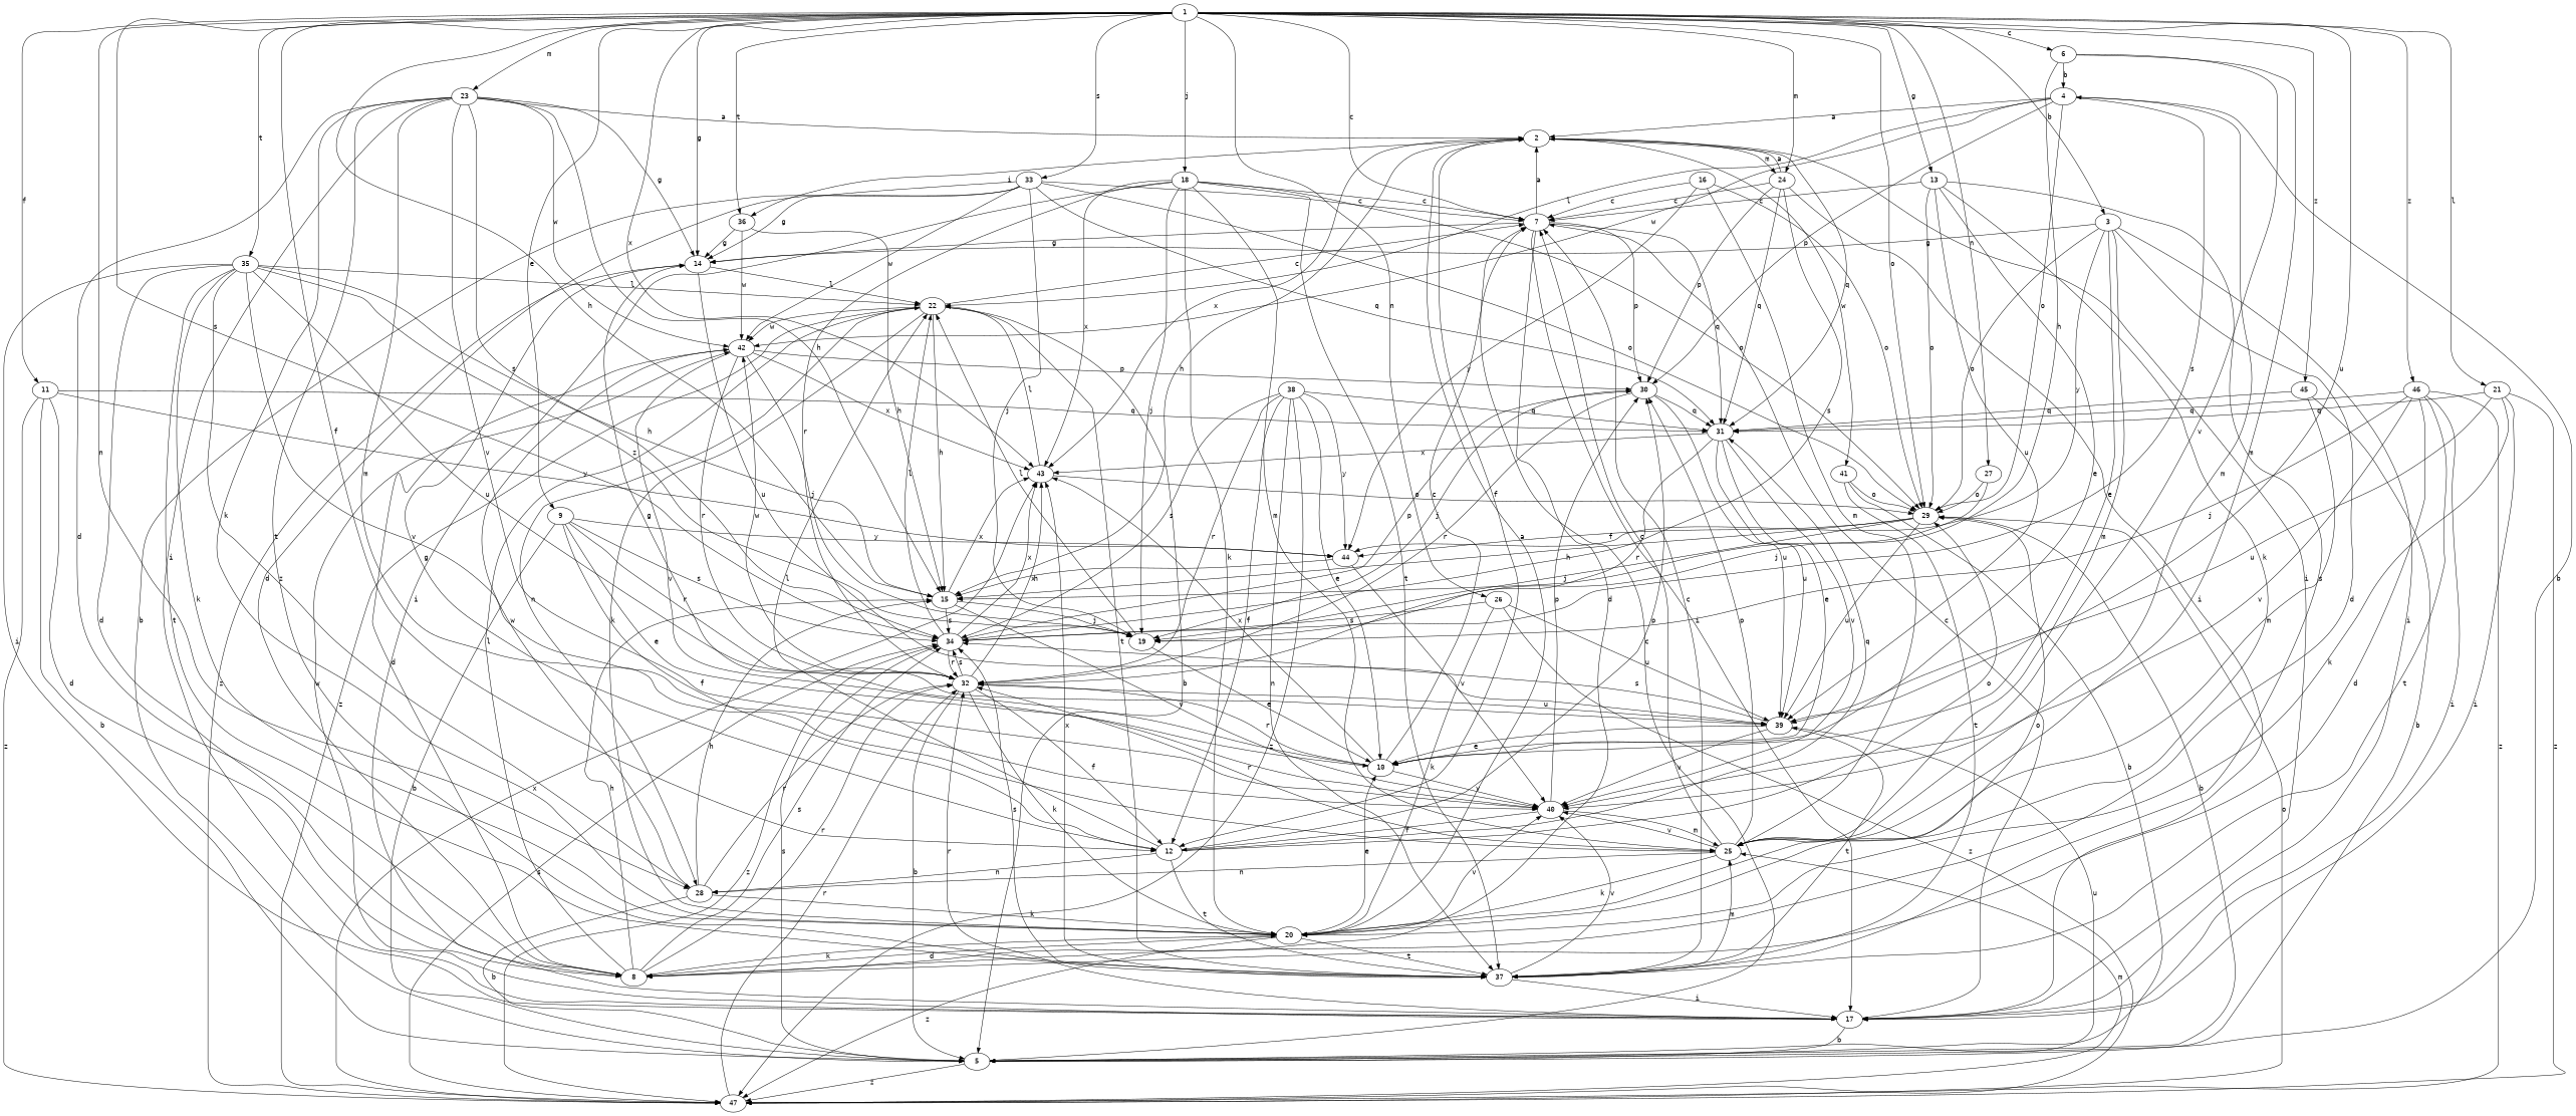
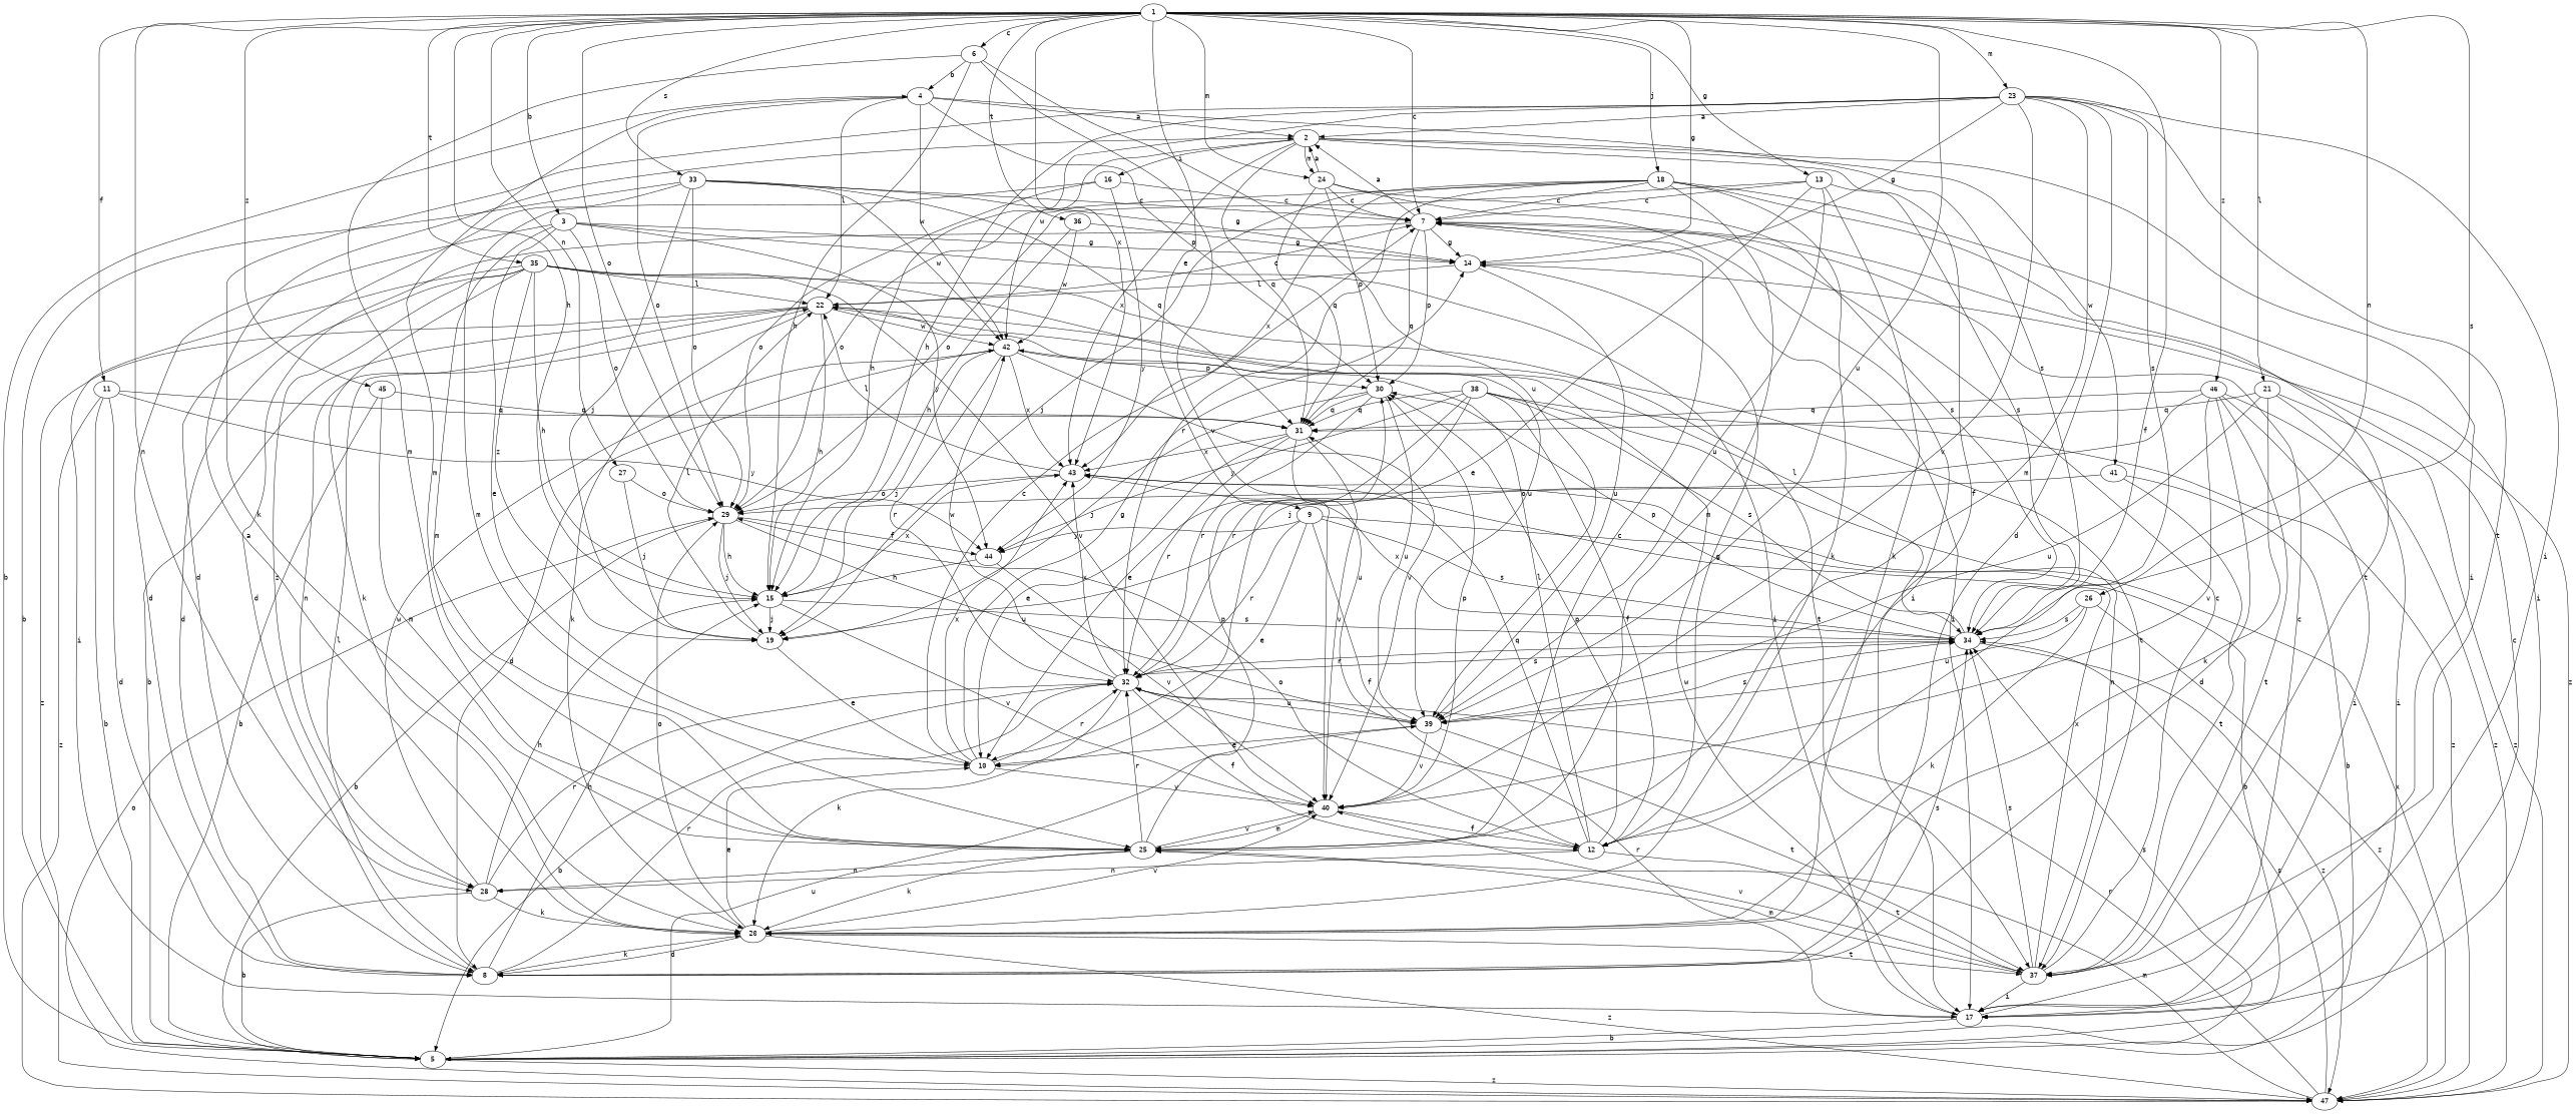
  strict digraph {
    fontname="DejaVu Sans Mono"
    node [fontname="DejaVu Sans Mono"]
    edge [fontname="DejaVu Sans Mono"]
    4
    2
    22
    29
    25
    42
    30
    34
    24
    17
    41
    16
    31
    12
    15
    43
    7
    20
    37
    47
    28
    5
    39
    44
    19
    40
    32
    8
    10
    14
    23
    1
    3
    6
    9
    11
    33
    45
    13
    18
    35
    46
    36
    21
    27
    26
    38
    4 -> 2 [label=a]
    4 -> 22 [label=l]
    4 -> 29 [label=o]
    4 -> 25 [label=m]
    4 -> 42 [label=w]
    4 -> 30 [label=p]
    4 -> 34 [label=s]
    2 -> 24 [label=m]
    2 -> 17 [label=i]
    2 -> 41 [label=w]
-   2 -> 36 [label=i]
+   2 -> 16 [label=i]
    2 -> 31 [label=q]
    2 -> 12 [label=f]
    2 -> 15 [label=h]
    2 -> 43 [label=x]
    22 -> 42 [label=w]
    22 -> 15 [label=h]
    22 -> 7 [label=c]
    22 -> 20 [label=k]
    22 -> 37 [label=t]
    22 -> 47 [label=z]
    22 -> 28 [label=n]
    22 -> 5 [label=b]
    29 -> 15 [label=h]
    29 -> 5 [label=b]
    29 -> 39 [label=u]
    29 -> 44 [label=f]
    29 -> 19 [label=j]
    25 -> 30 [label=p]
    25 -> 7 [label=c]
    25 -> 20 [label=k]
    25 -> 28 [label=n]
    25 -> 40 [label=v]
    25 -> 32 [label=r]
    42 -> 30 [label=p]
    42 -> 43 [label=x]
    42 -> 19 [label=j]
    42 -> 40 [label=v]
    42 -> 32 [label=r]
    42 -> 8 [label=d]
    30 -> 31 [label=q]
    30 -> 39 [label=u]
    30 -> 19 [label=j]
    30 -> 32 [label=r]
    34 -> 22 [label=l]
    34 -> 30 [label=p]
    34 -> 43 [label=x]
    34 -> 47 [label=z]
    34 -> 32 [label=r]
    24 -> 2 [label=a]
    24 -> 30 [label=p]
    24 -> 34 [label=s]
    24 -> 17 [label=i]
    24 -> 31 [label=q]
    24 -> 7 [label=c]
    17 -> 42 [label=w]
    17 -> 7 [label=c]
    17 -> 5 [label=b]
    17 -> 32 [label=r]
    41 -> 29 [label=o]
    41 -> 37 [label=t]
    41 -> 5 [label=b]
    16 -> 29 [label=o]
    16 -> 25 [label=m]
    16 -> 7 [label=c]
    16 -> 44 [label=y]
    31 -> 43 [label=x]
    31 -> 39 [label=u]
    31 -> 40 [label=v]
    31 -> 32 [label=r]
    31 -> 10 [label=e]
    12 -> 22 [label=l]
    12 -> 29 [label=o]
    12 -> 30 [label=p]
    12 -> 31 [label=q]
    12 -> 37 [label=t]
    12 -> 28 [label=n]
    12 -> 14 [label=g]
    15 -> 34 [label=s]
    15 -> 43 [label=x]
    15 -> 19 [label=j]
    15 -> 40 [label=v]
    43 -> 22 [label=l]
    43 -> 29 [label=o]
    7 -> 2 [label=a]
    7 -> 30 [label=p]
    7 -> 17 [label=i]
    7 -> 31 [label=q]
    7 -> 8 [label=d]
    7 -> 14 [label=g]
    20 -> 2 [label=a]
    20 -> 29 [label=o]
    20 -> 37 [label=t]
    20 -> 47 [label=z]
    20 -> 40 [label=v]
    20 -> 8 [label=d]
    20 -> 10 [label=e]
    37 -> 25 [label=m]
    37 -> 34 [label=s]
    37 -> 17 [label=i]
    37 -> 43 [label=x]
    37 -> 7 [label=c]
    37 -> 40 [label=v]
    47 -> 29 [label=o]
    47 -> 25 [label=m]
    47 -> 34 [label=s]
    47 -> 43 [label=x]
    47 -> 32 [label=r]
    28 -> 42 [label=w]
    28 -> 15 [label=h]
    28 -> 20 [label=k]
    28 -> 5 [label=b]
    28 -> 32 [label=r]
    5 -> 4 [label=b]
    5 -> 34 [label=s]
    5 -> 7 [label=c]
    5 -> 47 [label=z]
    5 -> 39 [label=u]
    39 -> 34 [label=s]
    39 -> 37 [label=t]
    39 -> 40 [label=v]
    39 -> 10 [label=e]
    44 -> 15 [label=h]
    44 -> 40 [label=v]
    19 -> 22 [label=l]
    19 -> 10 [label=e]
    40 -> 25 [label=m]
    40 -> 30 [label=p]
    40 -> 12 [label=f]
    32 -> 42 [label=w]
    32 -> 34 [label=s]
    32 -> 12 [label=f]
    32 -> 43 [label=x]
    32 -> 20 [label=k]
    32 -> 5 [label=b]
    32 -> 39 [label=u]
    8 -> 22 [label=l]
    8 -> 34 [label=s]
    8 -> 15 [label=h]
    8 -> 20 [label=k]
    8 -> 32 [label=r]
    10 -> 43 [label=x]
    10 -> 7 [label=c]
    10 -> 40 [label=v]
    10 -> 32 [label=r]
    10 -> 14 [label=g]
    14 -> 22 [label=l]
    14 -> 47 [label=z]
    14 -> 39 [label=u]
    23 -> 2 [label=a]
    23 -> 25 [label=m]
    23 -> 42 [label=w]
    23 -> 34 [label=s]
    23 -> 17 [label=i]
    23 -> 15 [label=h]
    23 -> 20 [label=k]
    23 -> 37 [label=t]
    23 -> 40 [label=v]
    23 -> 8 [label=d]
    23 -> 14 [label=g]
    1 -> 29 [label=o]
    1 -> 34 [label=s]
    1 -> 24 [label=m]
    1 -> 12 [label=f]
    1 -> 15 [label=h]
    1 -> 43 [label=x]
    1 -> 7 [label=c]
    1 -> 28 [label=n]
    1 -> 39 [label=u]
    1 -> 14 [label=g]
    1 -> 23 [label=m]
    1 -> 3 [label=b]
    1 -> 6 [label=c]
    1 -> 9 [label=e]
    1 -> 11 [label=f]
    1 -> 33 [label=s]
    1 -> 45 [label=z]
    1 -> 13 [label=g]
    1 -> 18 [label=j]
    1 -> 35 [label=t]
    1 -> 46 [label=z]
    1 -> 36 [label=t]
    1 -> 21 [label=l]
    1 -> 27 [label=n]
    1 -> 26 [label=n]
    3 -> 29 [label=o]
    3 -> 25 [label=m]
    3 -> 17 [label=i]
    3 -> 44 [label=y]
    3 -> 8 [label=d]
    3 -> 10 [label=e]
    3 -> 14 [label=g]
    6 -> 4 [label=b]
    6 -> 25 [label=m]
    6 -> 15 [label=h]
+   6 -> 39 [label=u]
    6 -> 40 [label=v]
    9 -> 34 [label=s]
    9 -> 12 [label=f]
    9 -> 5 [label=b]
    9 -> 44 [label=y]
    9 -> 32 [label=r]
    9 -> 10 [label=e]
    11 -> 31 [label=q]
    11 -> 47 [label=z]
    11 -> 5 [label=b]
    11 -> 44 [label=y]
    11 -> 8 [label=d]
    33 -> 29 [label=o]
    33 -> 42 [label=w]
    33 -> 31 [label=q]
    33 -> 7 [label=c]
    33 -> 5 [label=b]
    33 -> 19 [label=j]
    33 -> 8 [label=d]
    33 -> 14 [label=g]
    45 -> 25 [label=m]
    45 -> 31 [label=q]
    45 -> 5 [label=b]
    13 -> 29 [label=o]
-   13 -> 37 [label=s]
+   13 -> 34 [label=s]
    13 -> 7 [label=c]
    13 -> 20 [label=k]
    13 -> 39 [label=u]
    13 -> 10 [label=e]
    18 -> 29 [label=o]
    18 -> 25 [label=m]
    18 -> 17 [label=i]
    18 -> 43 [label=x]
    18 -> 7 [label=c]
    18 -> 20 [label=k]
    18 -> 37 [label=t]
    18 -> 19 [label=j]
    18 -> 32 [label=r]
    35 -> 22 [label=l]
    35 -> 17 [label=i]
    35 -> 15 [label=h]
    35 -> 20 [label=k]
    35 -> 37 [label=t]
    35 -> 28 [label=z]
    35 -> 39 [label=u]
    35 -> 19 [label=z]
    35 -> 40 [label=v]
    35 -> 8 [label=d]
    46 -> 17 [label=i]
    46 -> 31 [label=q]
    46 -> 37 [label=t]
    46 -> 47 [label=z]
    46 -> 19 [label=j]
    46 -> 40 [label=v]
    46 -> 8 [label=d]
    36 -> 42 [label=w]
    36 -> 15 [label=h]
    36 -> 14 [label=g]
    21 -> 17 [label=i]
    21 -> 31 [label=q]
    21 -> 20 [label=k]
    21 -> 47 [label=z]
    21 -> 39 [label=u]
    27 -> 29 [label=o]
    27 -> 19 [label=j]
    26 -> 34 [label=s]
    26 -> 20 [label=k]
    26 -> 47 [label=z]
    26 -> 39 [label=u]
    38 -> 34 [label=s]
    38 -> 31 [label=q]
    38 -> 12 [label=f]
    38 -> 37 [label=n]
    38 -> 47 [label=z]
    38 -> 44 [label=y]
    38 -> 32 [label=r]
    38 -> 10 [label=e]
  }
